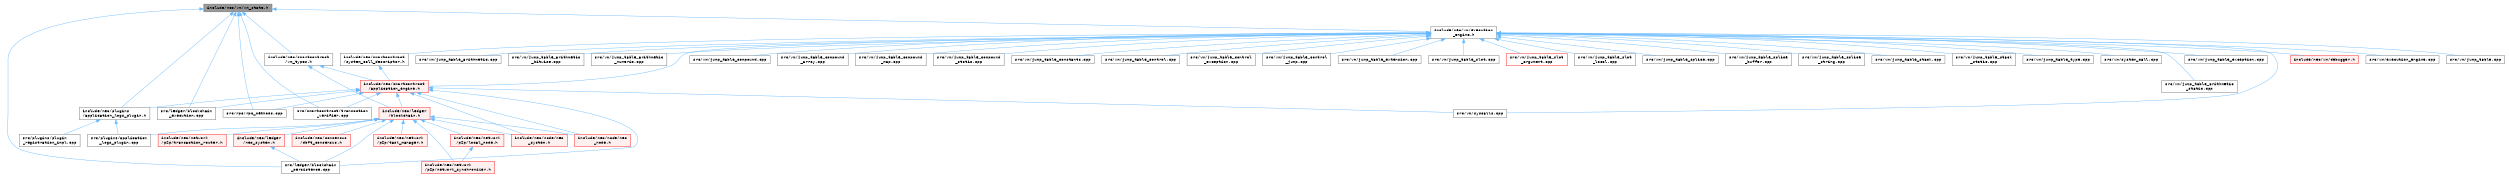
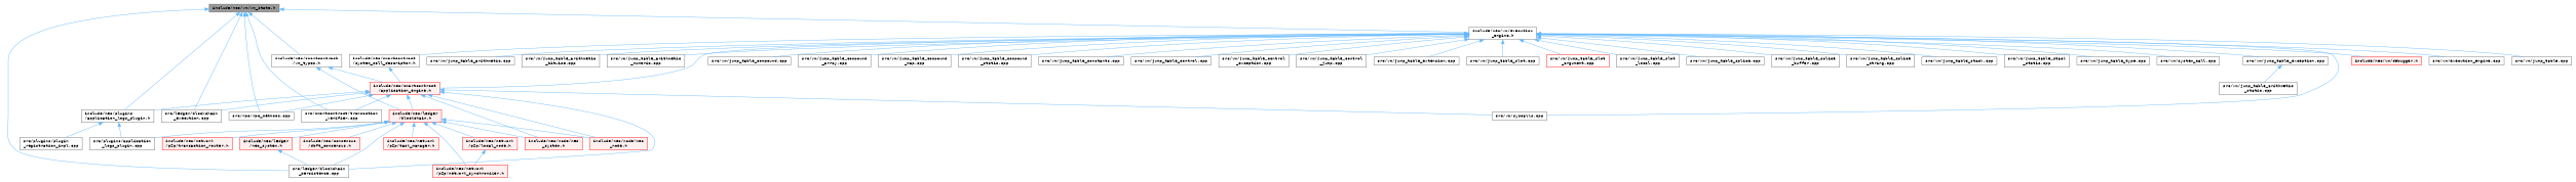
  digraph {
    fontname="DejaVu Sans Mono"
    node [color=grey40 fillcolor=white fontname="DejaVu Sans Mono" fontsize=10 shape=box style=filled]
    edge [color=steelblue1 dir=back fontname="DejaVu Sans Mono" fontsize=10 labelfontname=Helvetica labelfontsize=10 style=solid]
    n1 [color=gray40 fillcolor=grey60 fontcolor=black height=0.2 label="include/neo/vm/vm_state.h" width=0.4]
    n2 [height=0.2 label="include/neo/plugins\l/application_logs_plugin.h" width=0.4]
    n3 [height=0.2 label="include/neo/smartcontract\l/vm_types.h" width=0.4]
    n4 [height=0.2 label="src/ledger/blockchain\l_persistence.cpp" width=0.4]
    n5 [height=0.2 label="src/ledger/blockchain\l_execution.cpp" width=0.4]
    n6 [height=0.2 label="src/rpc/rpc_methods.cpp" width=0.4]
    n7 [height=0.2 label="src/smartcontract/transaction\l_verifier.cpp" width=0.4]
    n8 [height=0.2 label="include/neo/vm/execution\l_engine.h" width=0.4]
    n9 [height=0.2 label="src/plugins/application\l_logs_plugin.cpp" width=0.4]
    n10 [height=0.2 label="src/plugins/plugin\l_registration_impl.cpp" width=0.4]
    n11 [color=red fillcolor="#FFF0F0" height=0.2 label="include/neo/ledger\l/blockchain.h" width=0.4]
    n12 [color=red fillcolor="#FFF0F0" height=0.2 label="include/neo/smartcontract\l/application_engine.h" width=0.4]
    n13 [height=0.2 label="src/vm/syscalls.cpp" width=0.4]
    n14 [height=0.2 label="include/neo/smartcontract\l/system_call_descriptor.h" width=0.4]
    n15 [color=red fillcolor="#FFF0F0" height=0.2 label="include/neo/vm/debugger.h" width=0.4]
    n16 [height=0.2 label="src/vm/execution_engine.cpp" width=0.4]
    n17 [height=0.2 label="src/vm/jump_table.cpp" width=0.4]
    n18 [height=0.2 label="src/vm/jump_table_arithmetic.cpp" width=0.4]
    n19 [height=0.2 label="src/vm/jump_table_arithmetic\l_bitwise.cpp" width=0.4]
    n20 [height=0.2 label="src/vm/jump_table_arithmetic\l_numeric.cpp" width=0.4]
    n21 [height=0.2 label="src/vm/jump_table_arithmetic\l_static.cpp" width=0.4]
    n22 [height=0.2 label="src/vm/jump_table_compound.cpp" width=0.4]
    n23 [height=0.2 label="src/vm/jump_table_compound\l_array.cpp" width=0.4]
    n24 [height=0.2 label="src/vm/jump_table_compound\l_map.cpp" width=0.4]
    n25 [height=0.2 label="src/vm/jump_table_compound\l_static.cpp" width=0.4]
    n26 [height=0.2 label="src/vm/jump_table_constants.cpp" width=0.4]
    n27 [height=0.2 label="src/vm/jump_table_control.cpp" width=0.4]
    n28 [height=0.2 label="src/vm/jump_table_control\l_exception.cpp" width=0.4]
    n29 [height=0.2 label="src/vm/jump_table_control\l_jump.cpp" width=0.4]
    n30 [height=0.2 label="src/vm/jump_table_exception.cpp" width=0.4]
    n31 [height=0.2 label="src/vm/jump_table_extension.cpp" width=0.4]
    n32 [height=0.2 label="src/vm/jump_table_slot.cpp" width=0.4]
    n33 [color=red height=0.2 label="src/vm/jump_table_slot\l_argument.cpp" width=0.4]
    n34 [height=0.2 label="src/vm/jump_table_slot\l_local.cpp" width=0.4]
    n35 [height=0.2 label="src/vm/jump_table_splice.cpp" width=0.4]
    n36 [height=0.2 label="src/vm/jump_table_splice\l_buffer.cpp" width=0.4]
    n37 [height=0.2 label="src/vm/jump_table_splice\l_string.cpp" width=0.4]
    n38 [height=0.2 label="src/vm/jump_table_stack.cpp" width=0.4]
    n39 [height=0.2 label="src/vm/jump_table_stack\l_static.cpp" width=0.4]
    n40 [height=0.2 label="src/vm/jump_table_type.cpp" width=0.4]
    n41 [height=0.2 label="src/vm/system_call.cpp" width=0.4]
    n42 [color=red fillcolor="#FFF0F0" height=0.2 label="include/neo/consensus\l/dbft_consensus.h" width=0.4]
    n43 [color=red fillcolor="#FFF0F0" height=0.2 label="include/neo/ledger\l/neo_system.h" width=0.4]
    n44 [color=red fillcolor="#FFF0F0" height=0.2 label="include/neo/network\l/p2p/local_node.h" width=0.4]
    n45 [color=red fillcolor="#FFF0F0" height=0.2 label="include/neo/network\l/p2p/network_synchronizer.h" width=0.4]
    n46 [color=red fillcolor="#FFF0F0" height=0.2 label="include/neo/network\l/p2p/task_manager.h" width=0.4]
    n47 [color=red fillcolor="#FFF0F0" height=0.2 label="include/neo/network\l/p2p/transaction_router.h" width=0.4]
    n48 [color=red fillcolor="#FFF0F0" height=0.2 label="include/neo/node/neo\l_node.h" width=0.4]
    n49 [color=red fillcolor="#FFF0F0" height=0.2 label="include/neo/node/neo\l_system.h" width=0.4]
    n1 -> n2
    n1 -> n3
    n1 -> n4
    n1 -> n5
    n1 -> n6
    n1 -> n7
    n1 -> n8
    n2 -> n9
    n2 -> n10
    n3 -> n11
    n3 -> n12
    n8 -> n12
    n8 -> n13
    n8 -> n14
    n8 -> n15
    n8 -> n16
    n8 -> n17
    n8 -> n18
    n8 -> n19
    n8 -> n20
-   n8 -> n21
+   n30 -> n21
    n8 -> n22
    n8 -> n23
    n8 -> n24
    n8 -> n25
    n8 -> n26
    n8 -> n27
    n8 -> n28
    n8 -> n29
    n8 -> n30
    n8 -> n31
    n8 -> n32
    n8 -> n33
    n8 -> n34
    n8 -> n35
    n8 -> n36
    n8 -> n37
    n8 -> n38
    n8 -> n39
    n8 -> n40
    n8 -> n41
    n11 -> n4
    n11 -> n9
    n11 -> n42
    n11 -> n43
    n11 -> n44
    n11 -> n45
    n11 -> n46
    n11 -> n47
    n11 -> n48
    n11 -> n49
    n12 -> n2
    n12 -> n4
    n12 -> n5
    n12 -> n6
    n12 -> n7
    n12 -> n11
    n12 -> n13
    n12 -> n48
    n12 -> n49
    n14 -> n12
    n43 -> n4
    n44 -> n45
  }
